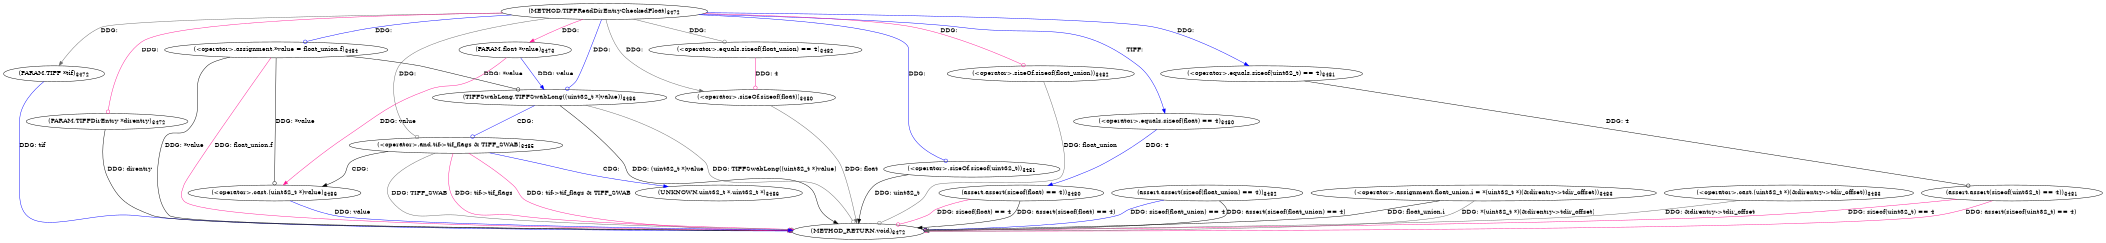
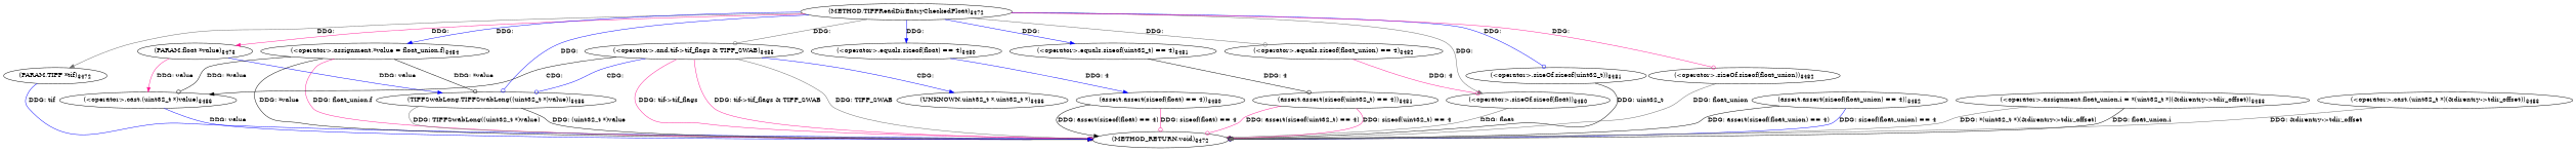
  digraph {
    edge [arrowhead=odot color=blue]
    n1 [label=<(METHOD,TIFFReadDirEntryCheckedFloat)<SUB>3472</SUB>>]
    n2 [label=<(PARAM,TIFF *tif)<SUB>3472</SUB>>]
-   n3 [label=<(PARAM,TIFFDirEntry *direntry)<SUB>3472</SUB>>]
    n4 [label=<(PARAM,float *value)<SUB>3473</SUB>>]
    n5 [label=<(&lt;operator&gt;.assignment,*value = float_union.f)<SUB>3484</SUB>>]
    n6 [label=<(&lt;operator&gt;.and,tif-&gt;tif_flags &amp; TIFF_SWAB)<SUB>3485</SUB>>]
    n7 [label=<(&lt;operator&gt;.equals,sizeof(float) == 4)<SUB>3480</SUB>>]
    n8 [label=<(&lt;operator&gt;.equals,sizeof(uint32_t) == 4)<SUB>3481</SUB>>]
    n9 [label=<(&lt;operator&gt;.equals,sizeof(float_union) == 4)<SUB>3482</SUB>>]
    n10 [label=<(TIFFSwabLong,TIFFSwabLong((uint32_t *)value))<SUB>3486</SUB>>]
    n11 [label=<(&lt;operator&gt;.sizeOf,sizeof(float))<SUB>3480</SUB>>]
    n12 [label=<(&lt;operator&gt;.sizeOf,sizeof(uint32_t))<SUB>3481</SUB>>]
    n13 [label=<(&lt;operator&gt;.sizeOf,sizeof(float_union))<SUB>3482</SUB>>]
    n14 [label=<(METHOD_RETURN,void)<SUB>3472</SUB>>]
    n15 [label=<(&lt;operator&gt;.cast,(uint32_t *)value)<SUB>3486</SUB>>]
    n16 [label=<(UNKNOWN,uint32_t *,uint32_t *)<SUB>3486</SUB>>]
    n17 [label=<(assert,assert(sizeof(float) == 4))<SUB>3480</SUB>>]
    n18 [label=<(assert,assert(sizeof(uint32_t) == 4))<SUB>3481</SUB>>]
    n19 [label=<(assert,assert(sizeof(float_union) == 4))<SUB>3482</SUB>>]
    n20 [label=<(&lt;operator&gt;.assignment,float_union.i = *(uint32_t *)(&amp;direntry-&gt;tdir_offset))<SUB>3483</SUB>>]
    n21 [label=<(&lt;operator&gt;.cast,(uint32_t *)(&amp;direntry-&gt;tdir_offset))<SUB>3483</SUB>>]
    n1 -> n2 [arrowhead=normal color=gray40 label="DDG: "]
-   n1 -> n3 [color=deeppink label="DDG: "]
    n1 -> n4 [arrowhead=normal color=deeppink label="DDG: "]
-   n1 -> n5 [label="DDG: "]
+   n1 -> n5 [arrowhead=normal label="DDG: "]
    n1 -> n6 [color=gray40 label="DDG: "]
-   n1 -> n7 [arrowhead=normal label="TIFF: "]
+   n1 -> n7 [arrowhead=normal label="DDG: "]
    n1 -> n8 [arrowhead=normal label="DDG: "]
    n1 -> n9 [color=gray40 label="DDG: "]
    n1 -> n10 [label="DDG: "]
    n1 -> n11 [arrowhead=normal color=gray40 label="DDG: "]
    n1 -> n12 [label="DDG: "]
    n1 -> n13 [color=deeppink label="DDG: "]
    n2 -> n14 [label="DDG: tif"]
-   n3 -> n14 [color=black label="DDG: direntry"]
    n4 -> n10 [arrowhead=normal label="DDG: value"]
    n4 -> n15 [arrowhead=normal color=deeppink label="DDG: value"]
    n5 -> n10 [color=black label="DDG: *value"]
    n5 -> n14 [arrowhead=normal color=black label="DDG: *value"]
    n5 -> n14 [arrowhead=normal color=deeppink label="DDG: float_union.f"]
    n5 -> n15 [color=black label="DDG: *value"]
-   n10 -> n6 [label="CDG: "]
+   n6 -> n10 [label="CDG: "]
    n6 -> n14 [arrowhead=normal color=deeppink label="DDG: tif-&gt;tif_flags"]
    n6 -> n14 [color=deeppink label="DDG: tif-&gt;tif_flags &amp; TIFF_SWAB"]
    n6 -> n14 [color=gray40 label="DDG: TIFF_SWAB"]
    n6 -> n15 [arrowhead=normal color=black label="CDG: "]
    n6 -> n16 [arrowhead=normal label="CDG: "]
    n7 -> n17 [arrowhead=normal label="DDG: 4"]
    n8 -> n18 [color=black label="DDG: 4"]
    n9 -> n11 [color=deeppink label="DDG: 4"]
    n10 -> n14 [arrowhead=normal color=black label="DDG: (uint32_t *)value"]
    n10 -> n14 [color=gray40 label="DDG: TIFFSwabLong((uint32_t *)value)"]
    n11 -> n14 [arrowhead=normal color=gray40 label="DDG: float"]
    n12 -> n14 [arrowhead=normal color=black label="DDG: uint32_t"]
    n13 -> n14 [color=gray40 label="DDG: float_union"]
    n15 -> n14 [arrowhead=normal label="DDG: value"]
    n17 -> n14 [color=deeppink label="DDG: sizeof(float) == 4"]
    n17 -> n14 [arrowhead=normal color=black label="DDG: assert(sizeof(float) == 4)"]
    n18 -> n14 [color=deeppink label="DDG: sizeof(uint32_t) == 4"]
    n18 -> n14 [color=deeppink label="DDG: assert(sizeof(uint32_t) == 4)"]
    n19 -> n14 [label="DDG: sizeof(float_union) == 4"]
    n19 -> n14 [arrowhead=normal color=black label="DDG: assert(sizeof(float_union) == 4)"]
    n20 -> n14 [color=black label="DDG: float_union.i"]
    n20 -> n14 [arrowhead=normal color=gray40 label="DDG: *(uint32_t *)(&amp;direntry-&gt;tdir_offset)"]
    n21 -> n14 [arrowhead=normal color=gray40 label="DDG: &amp;direntry-&gt;tdir_offset"]
  }
